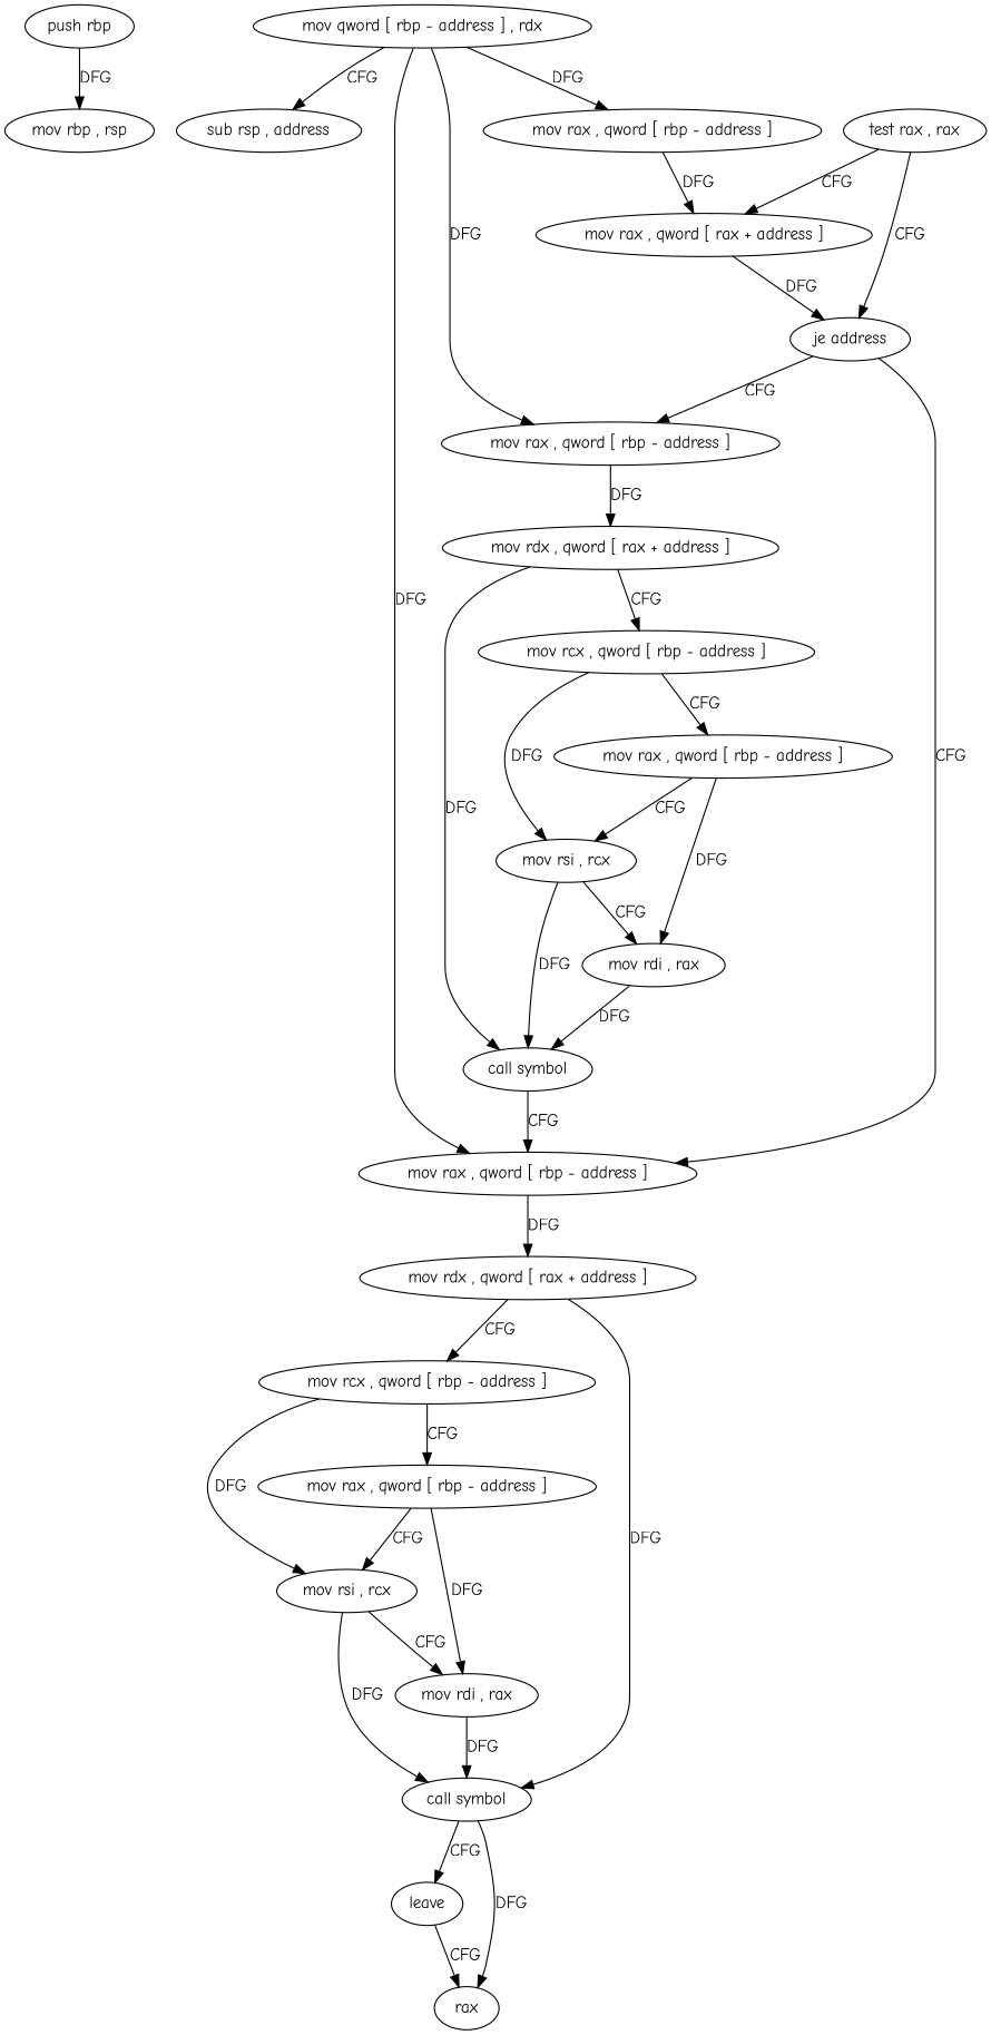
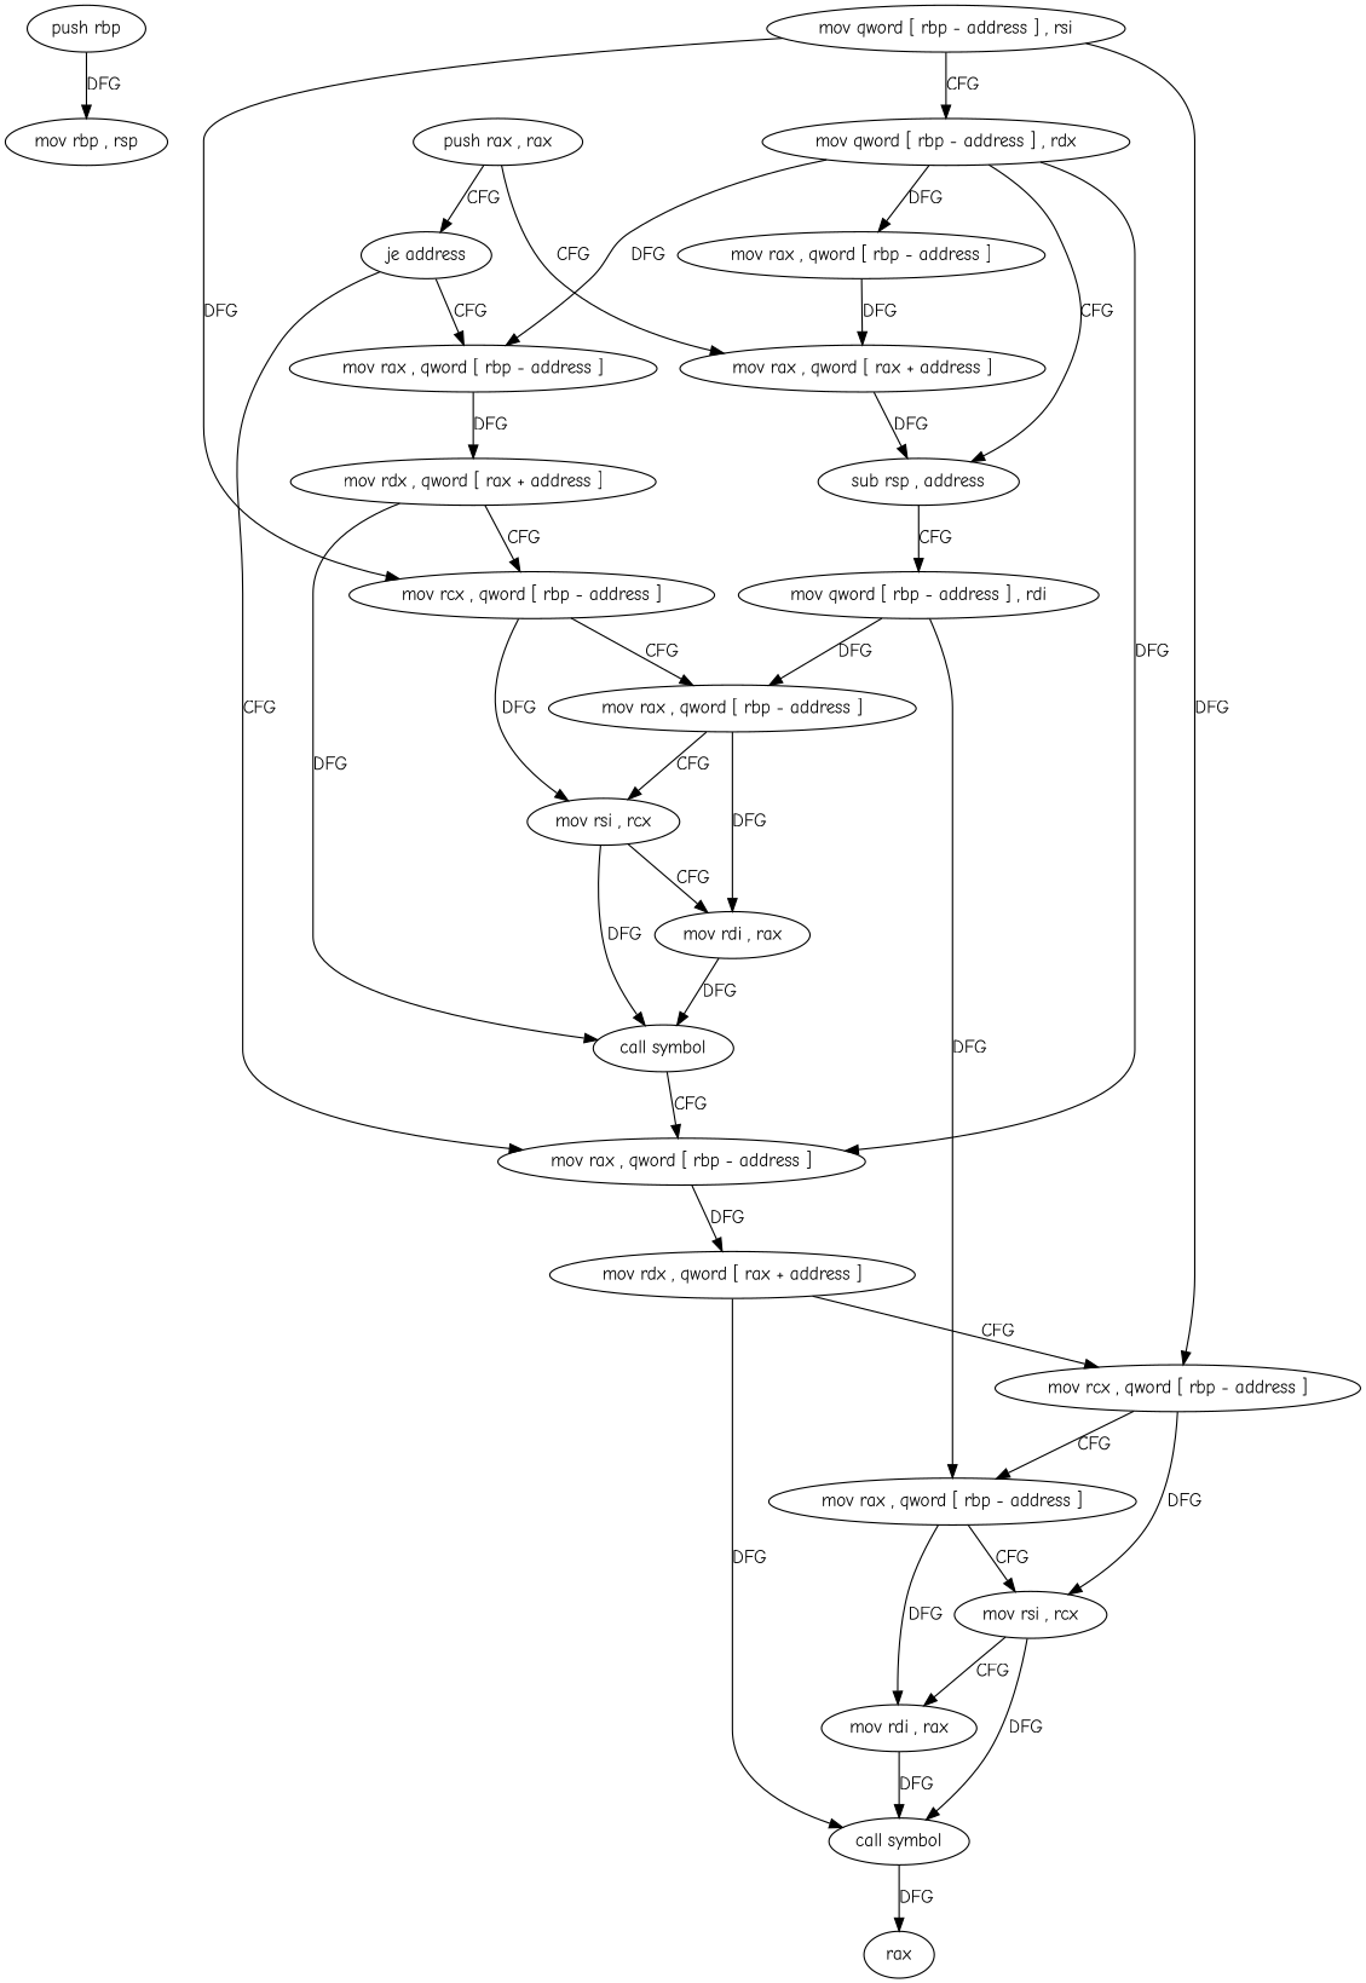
  digraph {
    fontname="Comic Neue"
    node [fontname="Comic Neue"]
    edge [fontname="Comic Neue"]
    n1 [label="push rbp"]
    n2 [label="mov rbp , rsp"]
    n3 [label="sub rsp , address"]
+   n4 [label="mov qword [ rbp - address ] , rdi"]
    n5 [label="mov rax , qword [ rbp - address ]"]
    n6 [label="mov rax , qword [ rbp - address ]"]
+   n7 [label="mov qword [ rbp - address ] , rsi"]
    n8 [label="mov qword [ rbp - address ] , rdx"]
    n9 [label="mov rcx , qword [ rbp - address ]"]
    n10 [label="mov rcx , qword [ rbp - address ]"]
    n11 [label="mov rsi , rcx"]
    n12 [label="mov rdi , rax"]
    n13 [label="mov rsi , rcx"]
    n14 [label="mov rdi , rax"]
    n15 [label="mov rax , qword [ rbp - address ]"]
    n16 [label="mov rax , qword [ rbp - address ]"]
    n17 [label="mov rax , qword [ rbp - address ]"]
    n18 [label="mov rax , qword [ rax + address ]"]
    n19 [label="mov rdx , qword [ rax + address ]"]
    n20 [label="mov rdx , qword [ rax + address ]"]
    n21 [label="je address"]
-   n22 [label="test rax , rax"]
+   n22 [label="push rax , rax"]
    n23 [label="call symbol"]
    n24 [label="call symbol"]
-   n25 [label=leave]
    n26 [label=rax]
    n1 -> n2 [label=DFG]
+   n3 -> n4 [label=CFG]
+   n4 -> n5 [label=DFG]
+   n4 -> n6 [label=DFG]
    n5 -> n11 [label=CFG]
    n5 -> n12 [label=DFG]
    n6 -> n13 [label=CFG]
    n6 -> n14 [label=DFG]
+   n7 -> n8 [label=CFG]
+   n7 -> n9 [label=DFG]
+   n7 -> n10 [label=DFG]
    n8 -> n3 [label=CFG]
    n8 -> n15 [label=DFG]
    n8 -> n16 [label=DFG]
    n8 -> n17 [label=DFG]
    n9 -> n5 [label=CFG]
    n9 -> n11 [label=DFG]
    n10 -> n6 [label=CFG]
    n10 -> n13 [label=DFG]
    n11 -> n12 [label=CFG]
    n11 -> n23 [label=DFG]
    n12 -> n23 [label=DFG]
    n13 -> n14 [label=CFG]
    n13 -> n24 [label=DFG]
    n14 -> n24 [label=DFG]
    n15 -> n18 [label=DFG]
    n16 -> n19 [label=DFG]
    n17 -> n20 [label=DFG]
-   n18 -> n21 [label=DFG]
+   n18 -> n3 [label=DFG]
    n19 -> n9 [label=CFG]
    n19 -> n23 [label=DFG]
    n20 -> n10 [label=CFG]
    n20 -> n24 [label=DFG]
    n21 -> n16 [label=CFG]
    n21 -> n17 [label=CFG]
    n22 -> n18 [label=CFG]
    n22 -> n21 [label=CFG]
-   n23 -> n25 [label=CFG]
    n23 -> n26 [label=DFG]
    n24 -> n16 [label=CFG]
-   n25 -> n26 [label=CFG]
  }
